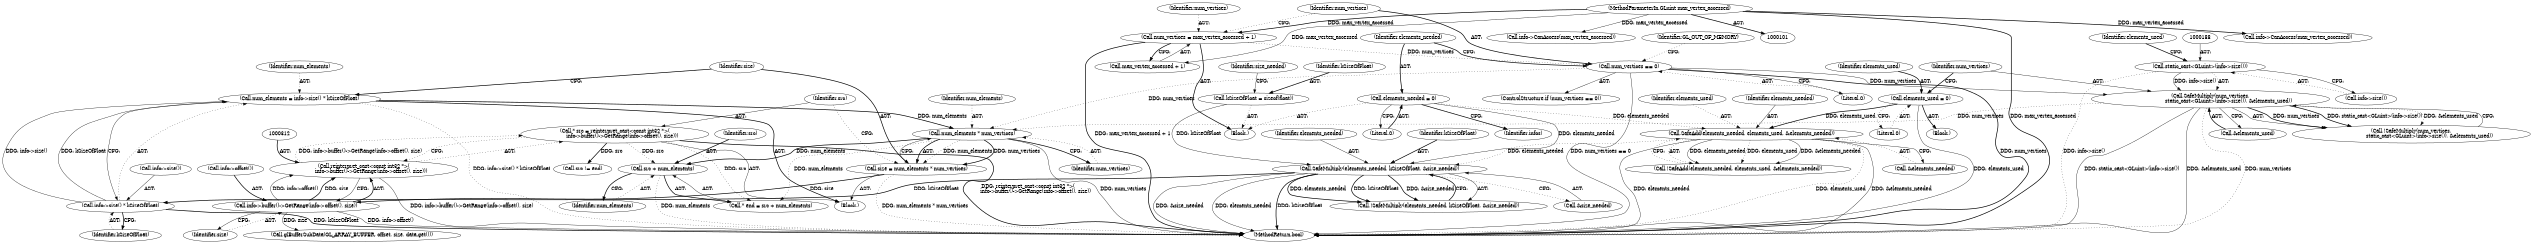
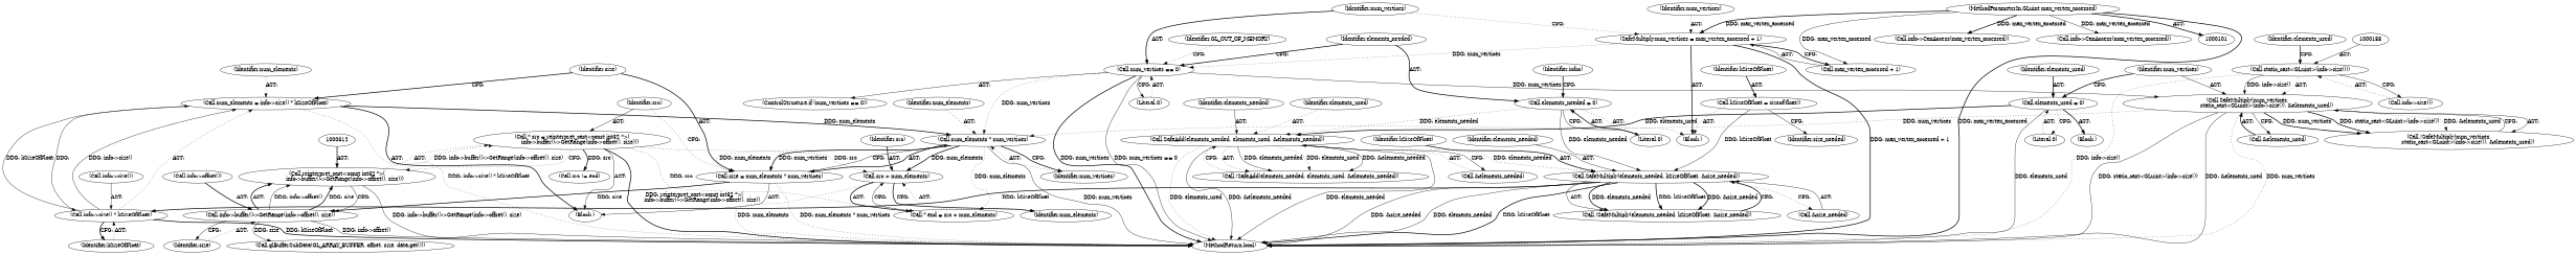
  digraph {
    edge [style=bold]
    n1 [label="(Call,src + num_elements)"]
    n2 [label="(Identifier,num_elements)"]
    n3 [label="(MethodReturn,bool)"]
    n4 [label="(Call,* end = src + num_elements)"]
    n5 [label="(Call,* src = reinterpret_cast<const int32 *>(\n          info->buffer()->GetRange(info->offset(), size)))"]
    n6 [label="(Call,reinterpret_cast<const int32 *>(\n          info->buffer()->GetRange(info->offset(), size)))"]
    n7 [label="(Block,)"]
    n8 [label="(Call,src != end)"]
    n9 [label="(Call,info->buffer()->GetRange(info->offset(), size))"]
    n10 [label="(Call,glBufferSubData(GL_ARRAY_BUFFER, offset, size, data.get()))"]
    n11 [label="(Identifier,size)"]
    n12 [label="(Call,size = num_elements * num_vertices)"]
    n13 [label="(Call,num_elements * num_vertices)"]
    n14 [label="(Identifier,num_vertices)"]
    n15 [label="(Call,num_elements = info->size() * kSizeOfFloat)"]
    n16 [label="(Call,info->size() * kSizeOfFloat)"]
    n17 [label="(Identifier,kSizeOfFloat)"]
    n18 [label="(Call,SafeMultiply(elements_needed, kSizeOfFloat, &size_needed))"]
    n19 [label="(Call,&size_needed)"]
    n20 [label="(Call,!SafeMultiply(elements_needed, kSizeOfFloat, &size_needed))"]
    n21 [label="(Call,SafeAdd(elements_needed, elements_used, &elements_needed))"]
    n22 [label="(Call,!SafeAdd(elements_needed, elements_used, &elements_needed))"]
    n23 [label="(Call,&elements_needed)"]
    n24 [label="(Call,elements_needed = 0)"]
    n25 [label="(Literal,0)"]
    n26 [label="(Block,)"]
    n27 [label="(Call,elements_used = 0)"]
    n28 [label="(Block,)"]
    n29 [label="(Literal,0)"]
    n30 [label="(Call,kSizeOfFloat = sizeof(float))"]
    n31 [label="(Call,SafeMultiply(num_vertices,\n                        static_cast<GLuint>(info->size()), &elements_used))"]
    n32 [label="(Call,&elements_used)"]
    n33 [label="(Call,!SafeMultiply(num_vertices,\n                        static_cast<GLuint>(info->size()), &elements_used))"]
    n34 [label="(Call,num_vertices == 0)"]
    n35 [label="(ControlStructure,if (num_vertices == 0))"]
    n36 [label="(Literal,0)"]
-   n37 [label="(Call,num_vertices = max_vertex_accessed + 1)"]
+   n37 [label="(SafeMultiply,num_vertices = max_vertex_accessed + 1)"]
    n38 [label="(Call,max_vertex_accessed + 1)"]
    n39 [label="(MethodParameterIn,GLuint max_vertex_accessed)"]
    n40 [label="(Call,info->CanAccess(max_vertex_accessed))"]
    n41 [label="(Call,info->CanAccess(max_vertex_accessed))"]
    1000101
    n43 [label="(Call,static_cast<GLuint>(info->size()))"]
    n44 [label="(Call,info->size())"]
    n45 [label="(Call,info->size())"]
    n46 [label="(Identifier,elements_needed)"]
    n47 [label="(Identifier,elements_needed)"]
    n48 [label="(Identifier,kSizeOfFloat)"]
    n49 [label="(Identifier,num_vertices)"]
    n50 [label="(Identifier,src)"]
    n51 [label="(Identifier,elements_used)"]
    n52 [label="(Call,info->offset())"]
    n53 [label="(Identifier,num_vertices)"]
    n54 [label="(Identifier,elements_used)"]
    n55 [label="(Identifier,infos)"]
    n56 [label="(Identifier,elements_needed)"]
    n57 [label="(Identifier,size_needed)"]
    n58 [label="(Identifier,GL_OUT_OF_MEMORY)"]
    n59 [label="(Identifier,kSizeOfFloat)"]
    n60 [label="(Identifier,elements_used)"]
    n61 [label="(Identifier,num_elements)"]
    n62 [label="(Identifier,size)"]
    n63 [label="(Identifier,num_elements)"]
    n64 [label="(Identifier,num_vertices)"]
    n65 [label="(Identifier,src)"]
    1000312
    1000188
    n1 -> n2 [label="CFG: "]
    n1 -> n3 [label="DDG: num_elements" style=dotted]
    n1 -> n4 [label="AST: "]
    n2 -> n1 [label="AST: " style=dotted]
-   n4 -> n1 [label="AST: " style=solid]
+   n4 -> n1 [label="CFG: " style=solid]
    n5 -> n1 [label="DDG: src" style=dotted]
    n5 -> n3 [label="DDG: reinterpret_cast<const int32 *>(\n          info->buffer()->GetRange(info->offset(), size))"]
    n5 -> n4 [label="DDG: src" style=dotted]
    n5 -> n6 [label="CFG: " style=dotted]
    n5 -> n7 [label="AST: " style=solid]
    n5 -> n8 [label="DDG: src"]
    n6 -> n3 [label="DDG: info->buffer()->GetRange(info->offset(), size)" style=solid]
    n6 -> n5 [label="AST: " style=dotted]
    n6 -> n5 [label="DDG: info->buffer()->GetRange(info->offset(), size)" style=dotted]
    n6 -> n9 [label="CFG: " style=solid]
    n9 -> n3 [label="DDG: info->offset()" style=solid]
    n9 -> n6 [label="AST: "]
    n9 -> n6 [label="DDG: info->offset()" style=solid]
    n9 -> n6 [label="DDG: size"]
    n9 -> n10 [label="DDG: size" style=solid]
    n9 -> n11 [label="CFG: " style=solid]
    n11 -> n9 [label="AST: " style=dotted]
    n12 -> n3 [label="DDG: num_elements * num_vertices" style=dotted]
    n12 -> n7 [label="AST: " style=solid]
    n12 -> n9 [label="DDG: size"]
    n12 -> n13 [label="CFG: " style=solid]
    n13 -> n1 [label="DDG: num_elements"]
    n13 -> n3 [label="DDG: num_vertices" style=solid]
    n13 -> n4 [label="DDG: num_elements" style=dotted]
    n13 -> n12 [label="AST: "]
    n13 -> n12 [label="DDG: num_elements" style=dotted]
    n13 -> n12 [label="DDG: num_vertices"]
    n13 -> n14 [label="CFG: "]
    n14 -> n13 [label="AST: " style=dotted]
    n15 -> n3 [label="DDG: info->size() * kSizeOfFloat" style=dotted]
    n15 -> n7 [label="AST: "]
    n15 -> n13 [label="DDG: num_elements"]
-   n15 -> n16 [label="CFG: " style=solid]
+   n15 -> n16 [label="DDG: " style=solid]
    n16 -> n3 [label="DDG: kSizeOfFloat"]
    n16 -> n15 [label="AST: " style=dotted]
    n16 -> n15 [label="DDG: info->size()" style=solid]
    n16 -> n15 [label="DDG: kSizeOfFloat" style=solid]
    n16 -> n17 [label="CFG: "]
    n17 -> n16 [label="AST: " style=dotted]
    n18 -> n3 [label="DDG: &size_needed" style=solid]
    n18 -> n3 [label="DDG: elements_needed" style=solid]
    n18 -> n3 [label="DDG: kSizeOfFloat"]
    n18 -> n16 [label="DDG: kSizeOfFloat"]
    n18 -> n19 [label="CFG: " style=dotted]
    n18 -> n20 [label="AST: " style=solid]
    n18 -> n20 [label="DDG: elements_needed"]
    n18 -> n20 [label="DDG: kSizeOfFloat"]
    n18 -> n20 [label="DDG: &size_needed"]
    n19 -> n18 [label="AST: " style=solid]
    n20 -> n18 [label="CFG: "]
    n21 -> n3 [label="DDG: elements_needed" style=solid]
    n21 -> n3 [label="DDG: elements_used" style=dotted]
    n21 -> n3 [label="DDG: &elements_needed" style=solid]
    n21 -> n18 [label="DDG: elements_needed" style=dotted]
    n21 -> n22 [label="AST: " style=dotted]
    n21 -> n22 [label="DDG: elements_needed" style=solid]
    n21 -> n22 [label="DDG: elements_used" style=dotted]
    n21 -> n22 [label="DDG: &elements_needed" style=solid]
    n21 -> n23 [label="CFG: " style=solid]
    n22 -> n21 [label="CFG: " style=dotted]
    n23 -> n21 [label="AST: " style=dotted]
    n24 -> n18 [label="DDG: elements_needed" style=solid]
    n24 -> n21 [label="DDG: elements_needed" style=dotted]
    n24 -> n25 [label="CFG: " style=solid]
    n24 -> n26 [label="AST: " style=dotted]
    n25 -> n24 [label="AST: "]
    n27 -> n3 [label="DDG: elements_used" style=solid]
    n27 -> n21 [label="DDG: elements_used"]
    n27 -> n28 [label="AST: "]
    n27 -> n29 [label="CFG: " style=dotted]
    n29 -> n27 [label="AST: " style=dotted]
    n30 -> n18 [label="DDG: kSizeOfFloat" style=solid]
    n30 -> n26 [label="AST: " style=dotted]
    n31 -> n3 [label="DDG: num_vertices" style=dotted]
    n31 -> n3 [label="DDG: static_cast<GLuint>(info->size())" style=solid]
    n31 -> n3 [label="DDG: &elements_used" style=solid]
    n31 -> n13 [label="DDG: num_vertices" style=dotted]
    n31 -> n32 [label="CFG: " style=solid]
    n31 -> n33 [label="AST: " style=solid]
    n31 -> n33 [label="DDG: num_vertices"]
    n31 -> n33 [label="DDG: static_cast<GLuint>(info->size())"]
    n31 -> n33 [label="DDG: &elements_used" style=dotted]
    n32 -> n31 [label="AST: "]
    n33 -> n31 [label="CFG: " style=solid]
    n34 -> n3 [label="DDG: num_vertices == 0" style=solid]
    n34 -> n3 [label="DDG: num_vertices"]
    n34 -> n13 [label="DDG: num_vertices" style=dotted]
    n34 -> n31 [label="DDG: num_vertices" style=solid]
    n34 -> n35 [label="AST: " style=solid]
    n34 -> n36 [label="CFG: " style=solid]
    n36 -> n34 [label="AST: " style=dotted]
    n37 -> n3 [label="DDG: max_vertex_accessed + 1"]
    n37 -> n26 [label="AST: "]
    n37 -> n34 [label="DDG: num_vertices" style=dotted]
    n37 -> n38 [label="CFG: "]
    n38 -> n37 [label="AST: " style=solid]
    n39 -> n3 [label="DDG: max_vertex_accessed"]
    n39 -> n37 [label="DDG: max_vertex_accessed"]
    n39 -> n38 [label="DDG: max_vertex_accessed" style=solid]
    n39 -> n40 [label="DDG: max_vertex_accessed"]
    n39 -> n41 [label="DDG: max_vertex_accessed" style=solid]
    n39 -> 1000101 [label="AST: "]
    n43 -> n3 [label="DDG: info->size()" style=dotted]
    n43 -> n31 [label="AST: " style=dotted]
    n43 -> n31 [label="DDG: info->size()" style=solid]
    n43 -> n44 [label="CFG: " style=solid]
    n44 -> n43 [label="AST: " style=dotted]
    n45 -> n16 [label="AST: " style=solid]
    n46 -> n21 [label="AST: " style=solid]
    n47 -> n24 [label="AST: "]
    n47 -> n34 [label="CFG: "]
    n48 -> n18 [label="AST: "]
    n49 -> n27 [label="CFG: "]
    n49 -> n31 [label="AST: " style=solid]
    n50 -> n1 [label="AST: "]
    n51 -> n21 [label="AST: " style=dotted]
    n52 -> n9 [label="AST: "]
    n53 -> n37 [label="AST: " style=dotted]
    n54 -> n43 [label="CFG: "]
-   n24 -> n55 [label="CFG: "]
+   n55 -> n24 [label="CFG: "]
    n56 -> n18 [label="AST: " style=solid]
-   n57 -> n30 [label="CFG: " style=solid]
+   n30 -> n57 [label="CFG: " style=solid]
    n58 -> n34 [label="CFG: " style=dotted]
    n59 -> n30 [label="AST: "]
    n60 -> n27 [label="AST: "]
    n61 -> n15 [label="AST: " style=dotted]
    n62 -> n12 [label="AST: "]
    n62 -> n15 [label="CFG: "]
    n63 -> n13 [label="AST: " style=dotted]
    n64 -> n34 [label="AST: "]
    n64 -> n37 [label="CFG: " style=dotted]
    n65 -> n5 [label="AST: " style=solid]
    n65 -> n12 [label="CFG: " style=dotted]
    1000312 -> n6 [label="AST: "]
    1000188 -> n43 [label="AST: " style=solid]
  }
